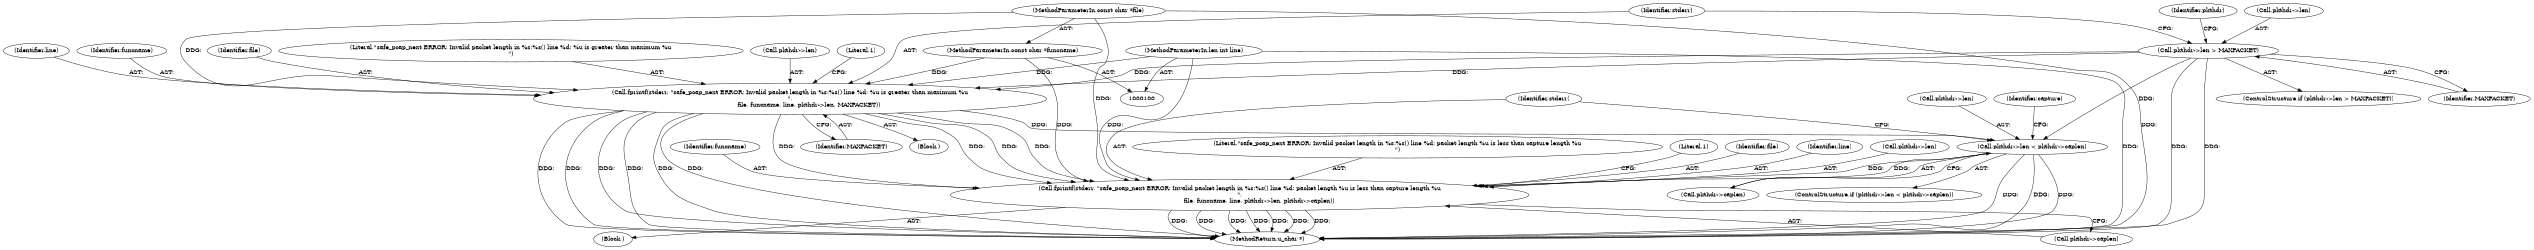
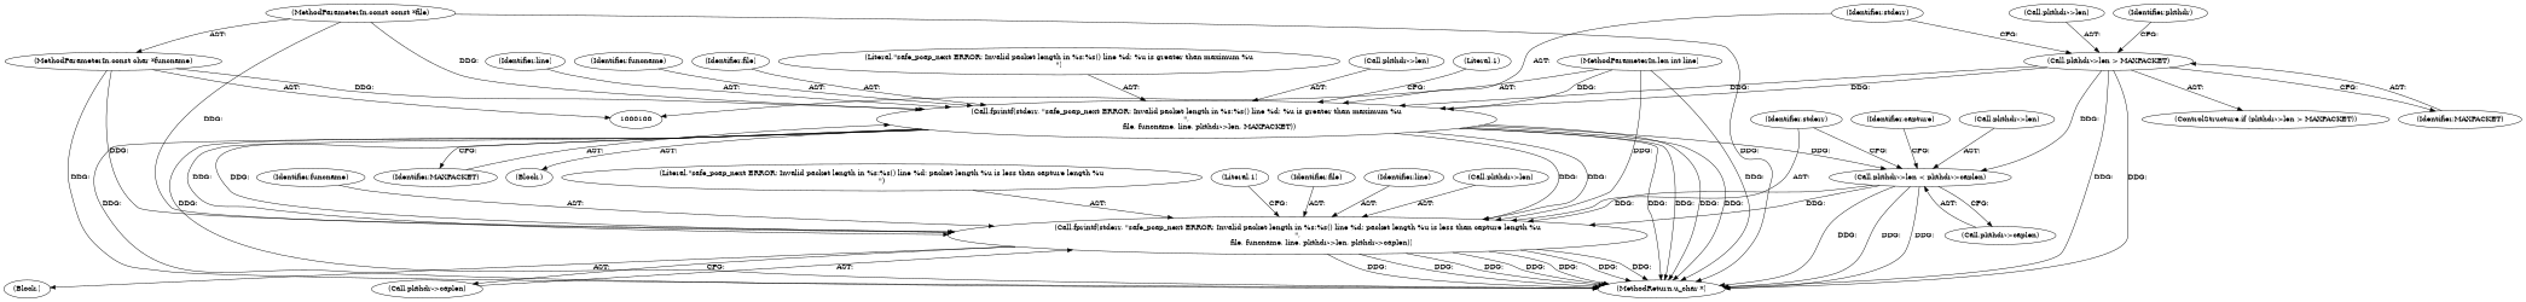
  digraph {
    n1 [label="(Call,fprintf(stderr, \"safe_pcap_next ERROR: Invalid packet length in %s:%s() line %d: %u is greater than maximum %u\n\",\n                    file, funcname, line, pkthdr->len, MAXPACKET))"]
    n2 [label="(Call,pkthdr->len < pkthdr->caplen)"]
    n3 [label="(Call,fprintf(stderr, \"safe_pcap_next ERROR: Invalid packet length in %s:%s() line %d: packet length %u is less than capture length %u\n\",\n                     file, funcname, line, pkthdr->len, pkthdr->caplen))"]
    n4 [label="(Identifier,MAXPACKET)"]
    n5 [label="(Block,)"]
    n6 [label="(MethodReturn,u_char *)"]
    n7 [label="(Call,pkthdr->caplen)"]
-   n8 [label="(ControlStructure,if (pkthdr->len < pkthdr->caplen))"]
    n9 [label="(Call,pkthdr->caplen)"]
    n10 [label="(Block,)"]
-   n11 [label="(MethodParameterIn,const char *file)"]
+   n11 [label="(MethodParameterIn,const const *file)"]
    n12 [label="(MethodParameterIn,const char *funcname)"]
    1000100
    n14 [label="(MethodParameterIn,len int line)"]
    n15 [label="(Call,pkthdr->len > MAXPACKET)"]
    n16 [label="(ControlStructure,if (pkthdr->len > MAXPACKET))"]
    n17 [label="(Identifier,MAXPACKET)"]
    n18 [label="(Identifier,line)"]
    n19 [label="(Identifier,funcname)"]
    n20 [label="(Literal,\"safe_pcap_next ERROR: Invalid packet length in %s:%s() line %d: packet length %u is less than capture length %u\n\")"]
    n21 [label="(Literal,1)"]
    n22 [label="(Identifier,capture)"]
    n23 [label="(Call,pkthdr->len)"]
    n24 [label="(Identifier,stderr)"]
    n25 [label="(Identifier,stderr)"]
    n26 [label="(Identifier,pkthdr)"]
    n27 [label="(Identifier,file)"]
    n28 [label="(Identifier,file)"]
    n29 [label="(Identifier,line)"]
    n30 [label="(Literal,\"safe_pcap_next ERROR: Invalid packet length in %s:%s() line %d: %u is greater than maximum %u\n\")"]
    n31 [label="(Call,pkthdr->len)"]
    n32 [label="(Literal,1)"]
    n33 [label="(Call,pkthdr->len)"]
    n34 [label="(Call,pkthdr->len)"]
    n35 [label="(Identifier,funcname)"]
    n1 -> n2 [label="DDG: "]
    n1 -> n3 [label="DDG: "]
    n1 -> n3 [label="DDG: "]
    n1 -> n3 [label="DDG: "]
    n1 -> n3 [label="DDG: "]
    n1 -> n4 [label="CFG: "]
    n1 -> n5 [label="AST: "]
    n1 -> n6 [label="DDG: "]
    n1 -> n6 [label="DDG: "]
    n1 -> n6 [label="DDG: "]
    n1 -> n6 [label="DDG: "]
    n1 -> n6 [label="DDG: "]
    n1 -> n6 [label="DDG: "]
    n2 -> n3 [label="DDG: "]
    n2 -> n3 [label="DDG: "]
    n2 -> n6 [label="DDG: "]
    n2 -> n6 [label="DDG: "]
    n2 -> n6 [label="DDG: "]
    n2 -> n7 [label="CFG: "]
-   n2 -> n8 [label="AST: "]
    n3 -> n6 [label="DDG: "]
    n3 -> n6 [label="DDG: "]
    n3 -> n6 [label="DDG: "]
    n3 -> n6 [label="DDG: "]
    n3 -> n6 [label="DDG: "]
    n3 -> n6 [label="DDG: "]
    n3 -> n6 [label="DDG: "]
    n3 -> n9 [label="CFG: "]
    n3 -> n10 [label="AST: "]
    n4 -> n1 [label="AST: "]
    n7 -> n2 [label="AST: "]
    n9 -> n3 [label="AST: "]
    n11 -> n1 [label="DDG: "]
    n11 -> n3 [label="DDG: "]
    n11 -> n6 [label="DDG: "]
    n11 -> n12 [label="AST: "]
    n12 -> n1 [label="DDG: "]
    n12 -> n3 [label="DDG: "]
+   n12 -> n6 [label="DDG: "]
    n12 -> 1000100 [label="AST: "]
    n14 -> n1 [label="DDG: "]
    n14 -> n3 [label="DDG: "]
    n14 -> n6 [label="DDG: "]
    n14 -> 1000100 [label="AST: "]
    n15 -> n1 [label="DDG: "]
    n15 -> n1 [label="DDG: "]
    n15 -> n2 [label="DDG: "]
    n15 -> n6 [label="DDG: "]
    n15 -> n6 [label="DDG: "]
    n15 -> n16 [label="AST: "]
    n15 -> n17 [label="CFG: "]
    n17 -> n15 [label="AST: "]
    n18 -> n1 [label="AST: "]
    n19 -> n1 [label="AST: "]
    n20 -> n3 [label="AST: "]
    n21 -> n3 [label="CFG: "]
    n22 -> n2 [label="CFG: "]
    n23 -> n15 [label="AST: "]
    n24 -> n2 [label="CFG: "]
    n24 -> n3 [label="AST: "]
    n25 -> n1 [label="AST: "]
    n25 -> n15 [label="CFG: "]
    n26 -> n15 [label="CFG: "]
    n27 -> n3 [label="AST: "]
    n28 -> n1 [label="AST: "]
    n29 -> n3 [label="AST: "]
    n30 -> n1 [label="AST: "]
    n31 -> n1 [label="AST: "]
    n32 -> n1 [label="CFG: "]
    n33 -> n2 [label="AST: "]
    n34 -> n3 [label="AST: "]
    n35 -> n3 [label="AST: "]
  }
